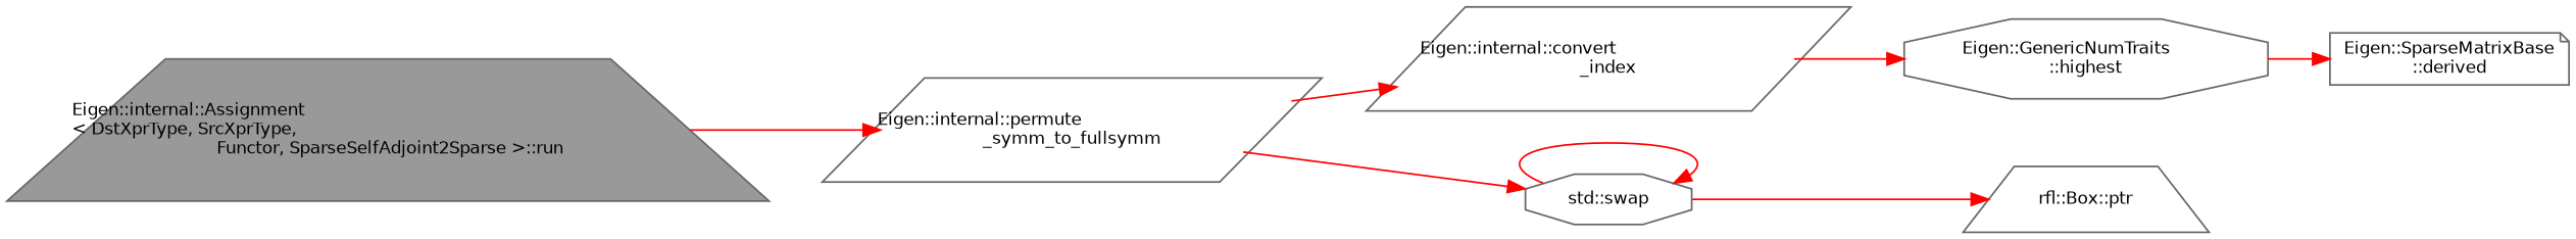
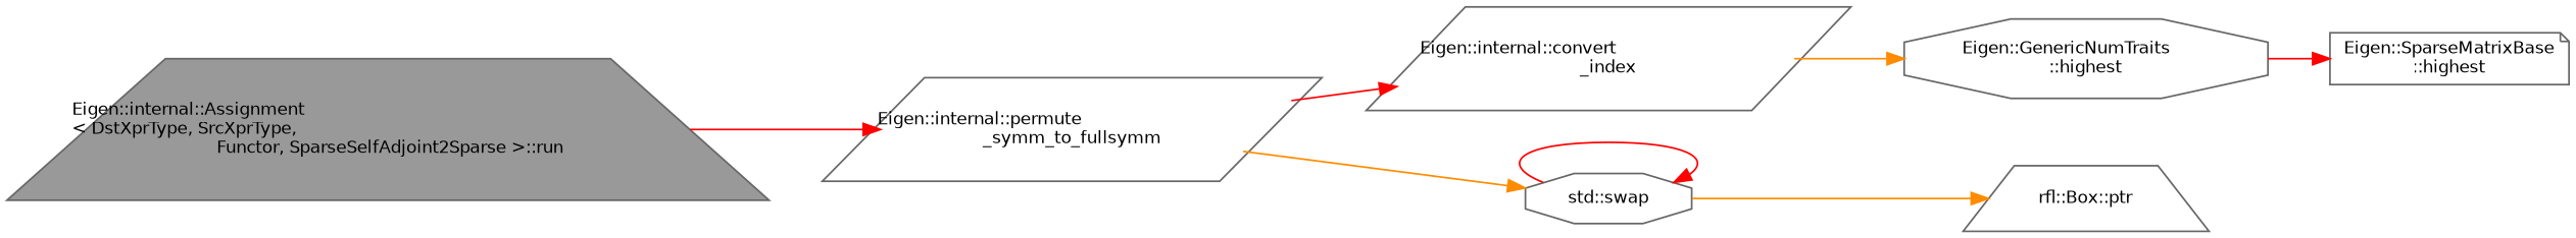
  digraph {
    rankdir=LR
    node [color=grey40 fillcolor=white fontname=Helvetica fontsize=10 shape=trapezium style=filled]
    edge [color=red fontname=Helvetica fontsize=10 labelfontname=Helvetica labelfontsize=10 style=solid]
    n1 [color=gray40 fillcolor=grey60 fontcolor=black height=0.2 label="Eigen::internal::Assignment\l\< DstXprType, SrcXprType,\l Functor, SparseSelfAdjoint2Sparse \>::run" width=0.4]
    n2 [height=0.2 label="Eigen::internal::permute\l_symm_to_fullsymm" shape=parallelogram width=0.4]
    n3 [height=0.2 label="Eigen::internal::convert\l_index" shape=parallelogram width=0.4]
    n4 [height=0.2 label="std::swap" shape=octagon width=0.4]
    n5 [height=0.2 label="Eigen::GenericNumTraits\l::highest" shape=octagon width=0.4]
-   n6 [height=0.2 label="Eigen::SparseMatrixBase\l::derived" shape=note width=0.4]
+   n6 [height=0.2 label="Eigen::SparseMatrixBase\l::highest" shape=note width=0.4]
    n7 [height=0.2 label="rfl::Box::ptr" width=0.4]
    n1 -> n2
    n2 -> n3
-   n2 -> n4
-   n3 -> n5
+   n2 -> n4 [color=darkorange]
+   n3 -> n5 [color=darkorange]
    n4 -> n4
-   n4 -> n7
+   n4 -> n7 [color=darkorange]
    n5 -> n6
  }
